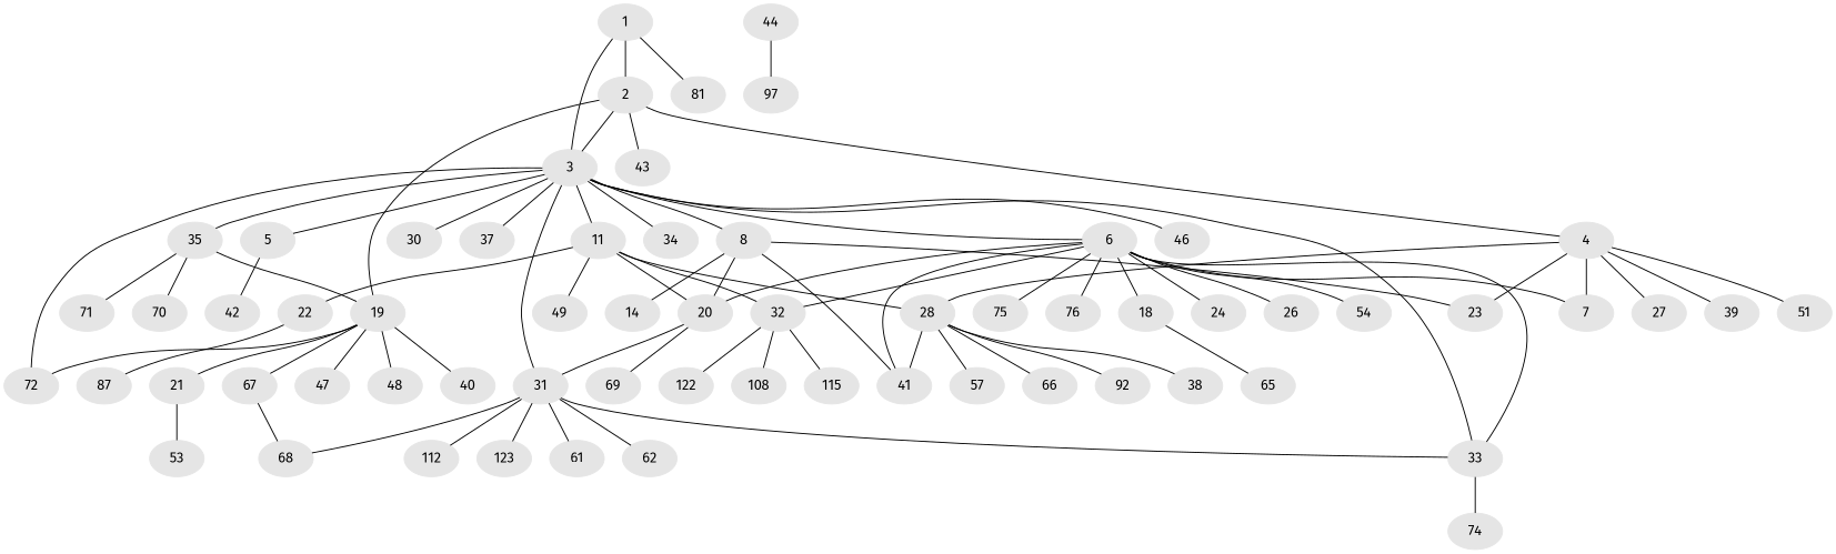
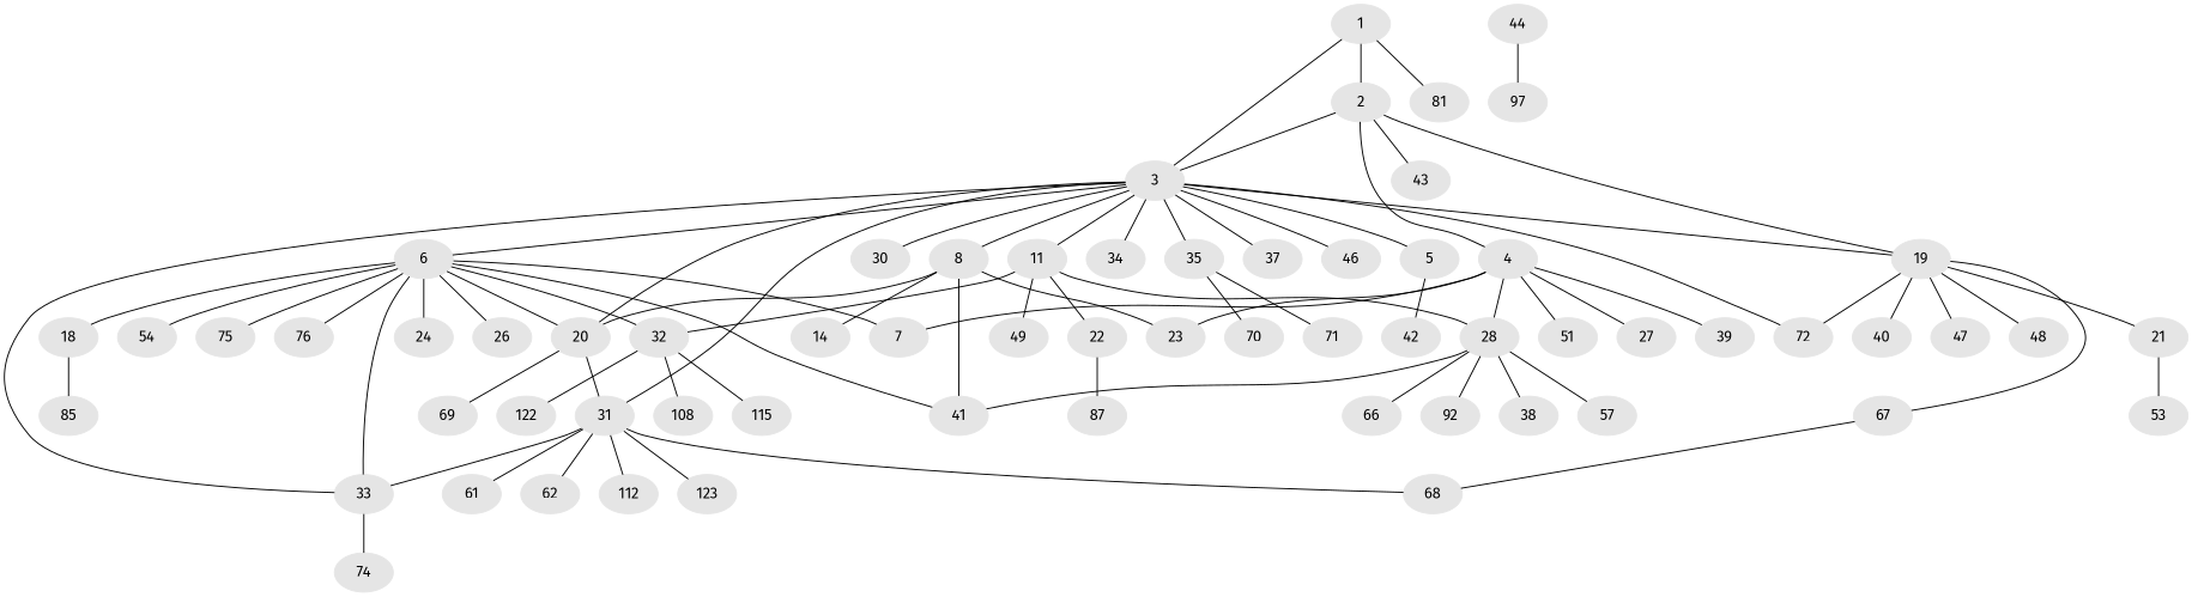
  graph {
    fontname="Fira Sans"
    node [color=gray90 fontname="Fira Sans" style=filled]
    edge [fontname="Fira Sans"]
    1
    2
    3 [super="+63+95+100+109+128+103+16+12"]
    81
    4 [super="+13"]
    19 [super="+25+56+73"]
    43
    5 [super="+91"]
    6 [super="+59+9+17+36+82+121+119+126+52"]
    8 [super="+10+88+116+78"]
    11 [super="+15+98+99+29"]
    20 [super="+60"]
    30
    31
    33
    34 [super="+90"]
    35
    37
    46
    72 [super="+80"]
    7
    23
    27 [super="+110+77"]
    28
    39
    51
    21
    40
    47
    48 [super="+83"]
    67
    42 [super="+124"]
    18 [super="+45"]
    24
    26
    32
    41 [super="+58"]
    54
    75
    76 [super="+105"]
    14
    22
    49
    69
    68 [super="+86"]
    61
    62
    112
    123
    74
    70
    71
    38
    57
    66
    92 [super="+102"]
-   65
+   65 [label=85]
    108
    115
    122
    44
    97
    87
    53
    1 -- 2
    1 -- 3
    1 -- 81
    2 -- 3
    2 -- 4
    2 -- 19
    2 -- 43
-   35 -- 19
+   3 -- 19
    3 -- 5
    3 -- 6
    3 -- 8
    3 -- 11
-   11 -- 20
+   3 -- 20
    3 -- 30
    3 -- 31
    3 -- 33
    3 -- 34
    3 -- 35
    3 -- 37
    3 -- 46
    3 -- 72
    4 -- 7
    4 -- 23
    4 -- 27
    4 -- 28
    4 -- 39
    4 -- 51
    19 -- 72
    19 -- 21
    19 -- 40
    19 -- 47
    19 -- 48
    19 -- 67
    5 -- 42
    6 -- 20
    6 -- 33 [weight=2]
    6 -- 7
    6 -- 18
    6 -- 24
    6 -- 26
    6 -- 32
    6 -- 41
    6 -- 54
    6 -- 75
    6 -- 76
    8 -- 20
    8 -- 23
    8 -- 41
    8 -- 14
    11 -- 28 [weight=2]
    11 -- 32
    11 -- 22
    11 -- 49
    20 -- 31
    20 -- 69
    31 -- 33
    31 -- 68
    31 -- 61
    31 -- 62
    31 -- 112
    31 -- 123
    33 -- 74
    35 -- 70
    35 -- 71
    28 -- 41
    28 -- 38
    28 -- 57
    28 -- 66
    28 -- 92
    21 -- 53
    67 -- 68
    18 -- 65
    32 -- 108
    32 -- 115
    32 -- 122
    22 -- 87
    44 -- 97
  }
